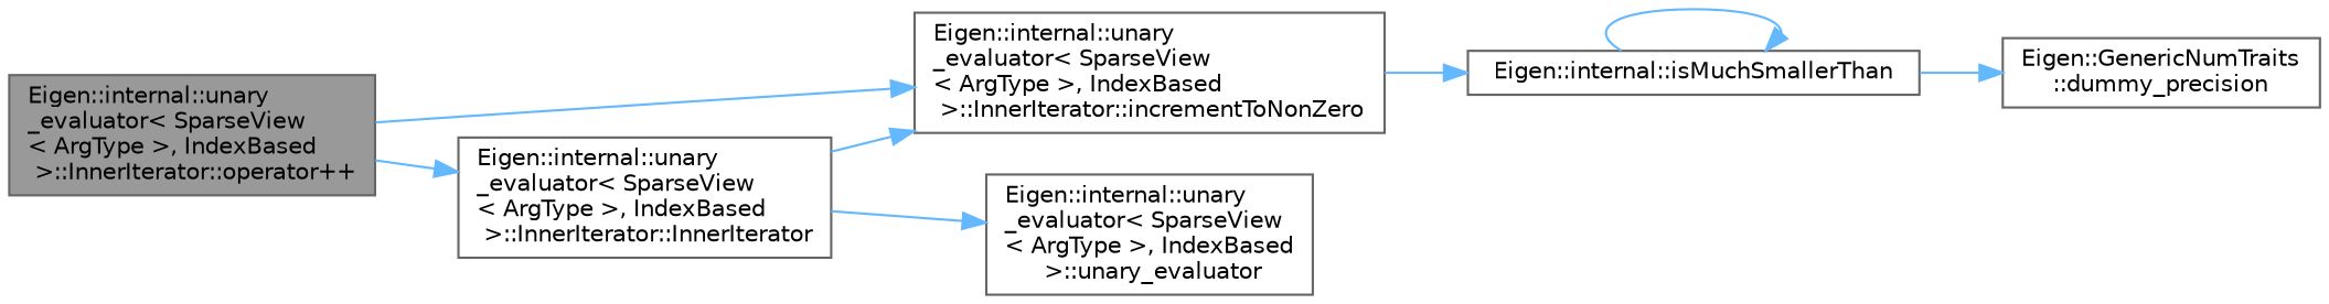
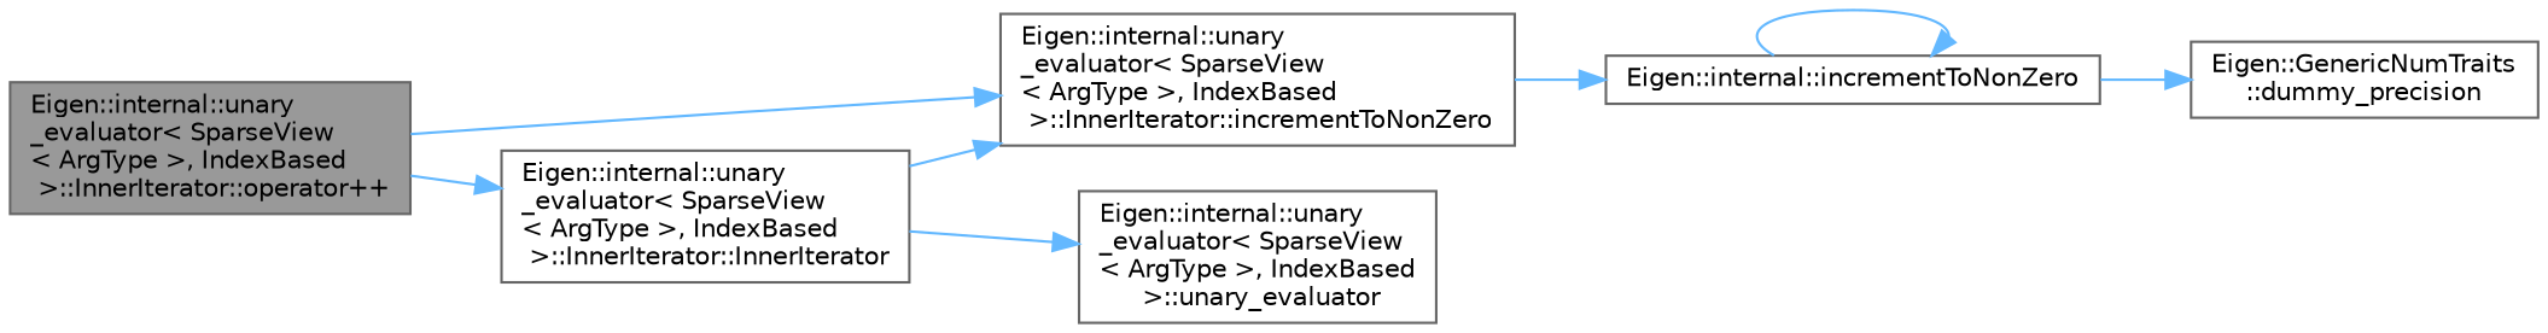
  digraph {
    rankdir=LR
    node [color=grey40 fillcolor=white fontname=Helvetica fontsize=10 shape=box style=filled]
    edge [color=steelblue1 fontname=Helvetica fontsize=10 labelfontname=Helvetica labelfontsize=10 style=solid]
    n1 [color=gray40 fillcolor=grey60 fontcolor=black height=0.2 label="Eigen::internal::unary\l_evaluator\< SparseView\l\< ArgType \>, IndexBased\l \>::InnerIterator::operator++" width=0.4]
    n2 [height=0.2 label="Eigen::internal::unary\l_evaluator\< SparseView\l\< ArgType \>, IndexBased\l \>::InnerIterator::incrementToNonZero" width=0.4]
    n3 [height=0.2 label="Eigen::internal::unary\l_evaluator\< SparseView\l\< ArgType \>, IndexBased\l \>::InnerIterator::InnerIterator" width=0.4]
-   n4 [height=0.2 label="Eigen::internal::isMuchSmallerThan" width=0.4]
+   n4 [height=0.2 label="Eigen::internal::incrementToNonZero" width=0.4]
    n5 [height=0.2 label="Eigen::GenericNumTraits\l::dummy_precision" width=0.4]
    n6 [height=0.2 label="Eigen::internal::unary\l_evaluator\< SparseView\l\< ArgType \>, IndexBased\l \>::unary_evaluator" width=0.4]
    n1 -> n2
    n1 -> n3
    n2 -> n4
    n3 -> n2
    n3 -> n6
    n4 -> n4
    n4 -> n5
  }
